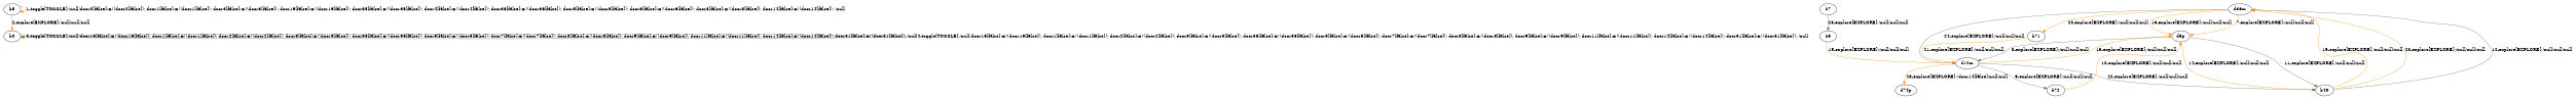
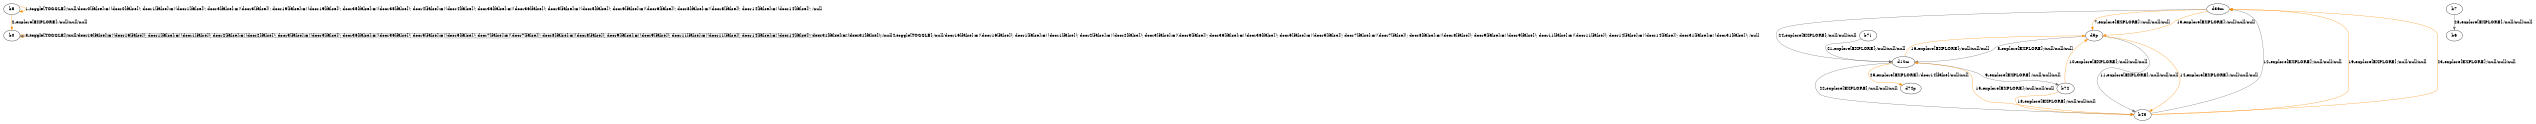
  digraph {
    edge [color=darkorange]
    n1 [label=b5]
    b0
    d36m
    d5p
    n5 [label=d12m]
    b71
    n7 [label=b43]
    b72
    n9 [label=d74p]
    b7
    b6
    n1 -> n1 [label="1-toggle[TOGGLE];/null/door0[false]:=!(door0[false]); door1[false]:=!(door1[false]); door3[false]:=!(door3[false]); door19[false]:=!(door19[false]); door35[false]:=!(door35[false]); door4[false]:=!(door4[false]); door36[false]:=!(door36[false]); door5[false]:=!(door5[false]); door6[false]:=!(door6[false]); door8[false]:=!(door8[false]); door14[false]:=!(door14[false]); /null"]
    n1 -> b0 [label="2-explore[EXPLORE];/null/null/null"]
    b0 -> b0 [label="3-toggle[TOGGLE];/null/door16[false]:=!(door16[false]); door1[false]:=!(door1[false]); door2[false]:=!(door2[false]); door3[false]:=!(door3[false]); door36[false]:=!(door36[false]); door5[false]:=!(door5[false]); door7[false]:=!(door7[false]); door8[false]:=!(door8[false]); door9[false]:=!(door9[false]); door11[false]:=!(door11[false]); door14[false]:=!(door14[false]); door31[false]:=!(door31[false]); /null"]
    b0 -> b0 [color=gray40 label="4-toggle[TOGGLE];/null/door16[false]:=!(door16[false]); door1[false]:=!(door1[false]); door2[false]:=!(door2[false]); door3[false]:=!(door3[false]); door36[false]:=!(door36[false]); door5[false]:=!(door5[false]); door7[false]:=!(door7[false]); door8[false]:=!(door8[false]); door9[false]:=!(door9[false]); door11[false]:=!(door11[false]); door14[false]:=!(door14[false]); door31[false]:=!(door31[false]); /null"]
    d36m -> d5p [label="7-explore[EXPLORE];/null/null/null"]
    d36m -> d5p [label="13-explore[EXPLORE];/null/null/null"]
    d36m -> n5 [color=gray40 label="24-explore[EXPLORE];/null/null/null"]
-   d36m -> b71 [label="20-explore[EXPLORE];/null/null/null"]
    d5p -> n5 [color=gray40 label="8-explore[EXPLORE];/null/null/null"]
    d5p -> n7 [color=gray40 label="11-explore[EXPLORE];/null/null/null"]
    d5p -> n7 [label="14-explore[EXPLORE];/null/null/null"]
    n5 -> d5p [label="16-explore[EXPLORE];/null/null/null"]
    n5 -> n7 [color=gray40 label="22-explore[EXPLORE];/null/null/null"]
    n5 -> b72 [color=gray40 label="9-explore[EXPLORE];/null/null/null"]
    n5 -> n9 [label="25-explore[EXPLORE];/door14[false]/null/null"]
-   b71 -> n5 [label="21-explore[EXPLORE];/null/null/null"]
+   b71 -> n5 [color=gray40 label="21-explore[EXPLORE];/null/null/null"]
    n7 -> d36m [color=gray40 label="12-explore[EXPLORE];/null/null/null"]
    n7 -> d36m [label="19-explore[EXPLORE];/null/null/null"]
    n7 -> d36m [label="23-explore[EXPLORE];/null/null/null"]
-   b6 -> n5 [label="15-explore[EXPLORE];/null/null/null"]
+   n7 -> n5 [label="15-explore[EXPLORE];/null/null/null"]
    b72 -> d5p [label="10-explore[EXPLORE];/null/null/null"]
+   b72 -> n7 [label="18-explore[EXPLORE];/null/null/null"]
    b7 -> b6 [color=gray40 label="28-explore[EXPLORE];/null/null/null"]
  }
